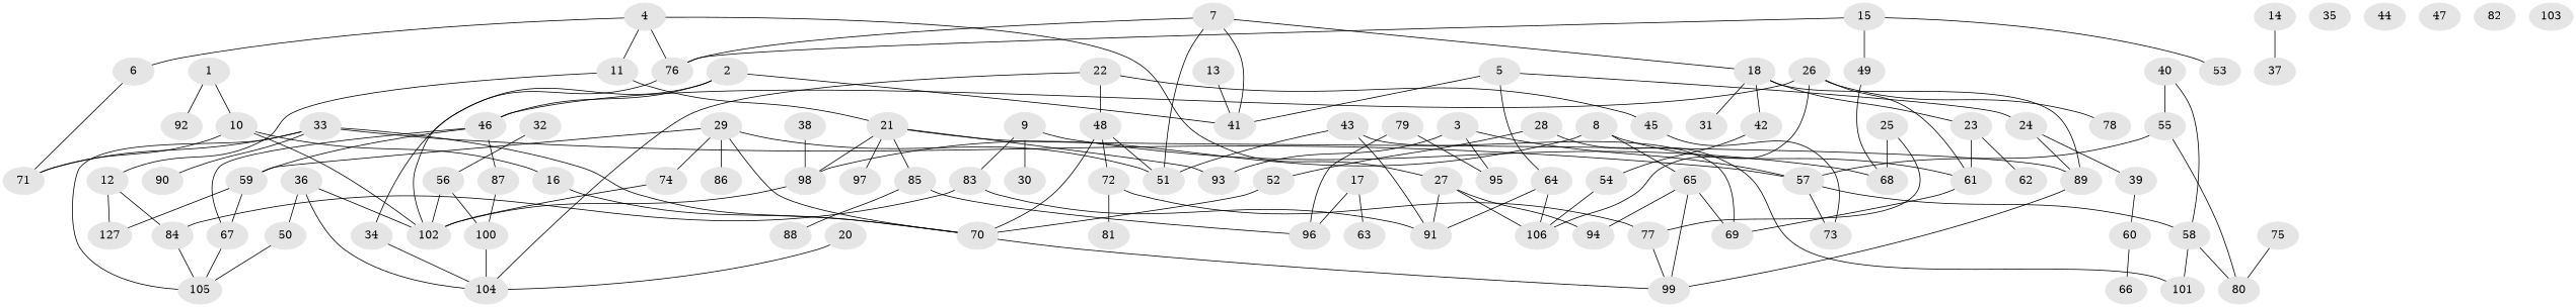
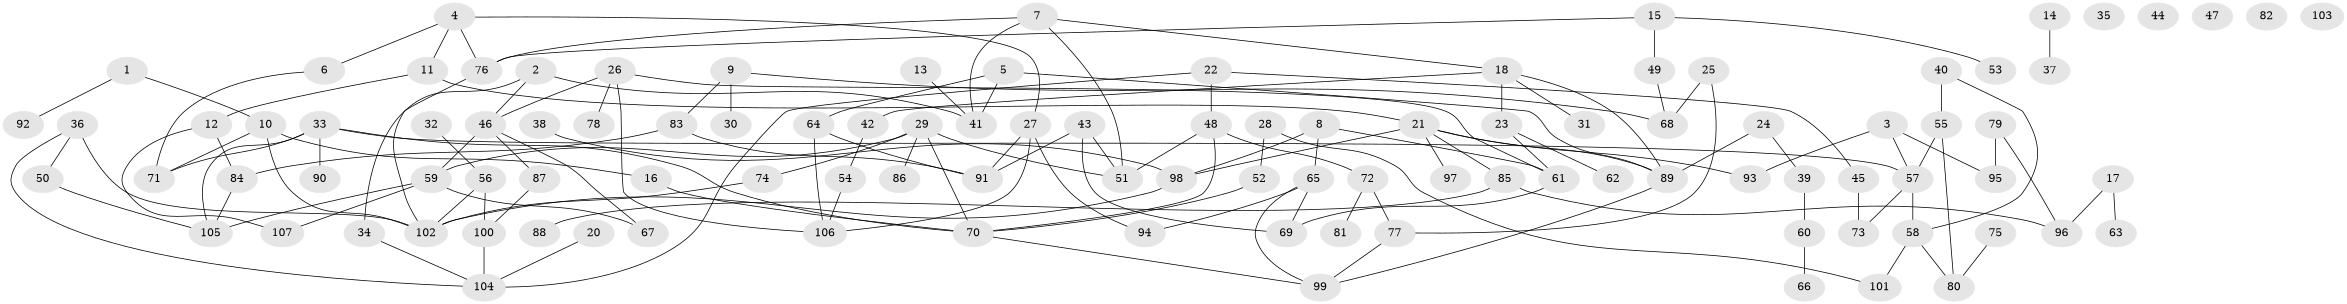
  graph {
    node [color=gray90 style=filled]
    1
    10
    92
    71
    16
    102
    2
    34
    41
    46
    104
    59
    67
    87
    3
    57
    93
    95
    58
    73
    4
    6
    11
    27
    76
    12
    21
    106
    91
    94
    5
    24
    64
    89
    39
    7
    18
    51
    23
    31
    42
    8
    61
    65
    98
    69
    99
    9
    30
    68
    83
    84
    70
-   107 [label=127]
+   107
    85
    97
    105
    13
    14
    37
    15
    49
    53
    17
    63
    96
    62
    54
    20
    88
    22
    45
    48
    72
    60
    25
    77
    26
    78
    28
    52
    101
    29
    74
    86
    32
    56
    100
    33
    90
    35
    36
    50
    38
    66
    40
    55
    80
    43
    44
    47
    81
    75
    79
    82
    103
    1 -- 10
    1 -- 92
    10 -- 71
    10 -- 16
    10 -- 102
    16 -- 70
    2 -- 34
    2 -- 41
    2 -- 46
    34 -- 104
    46 -- 59
    46 -- 67
    46 -- 87
    59 -- 67
    59 -- 107
-   67 -- 105
+   59 -- 105
    87 -- 100
    3 -- 57
    3 -- 93
    3 -- 95
    57 -- 58
    57 -- 73
    58 -- 101
    58 -- 80
    4 -- 6
    4 -- 11
    4 -- 27
    4 -- 76
    6 -- 71
    11 -- 12
    11 -- 21
    27 -- 106
    27 -- 91
    27 -- 94
    76 -- 102
    12 -- 84
    12 -- 107
    21 -- 93
    21 -- 89
    21 -- 98
    21 -- 85
    21 -- 97
    5 -- 41
-   5 -- 24
+   5 -- 89
    5 -- 64
    24 -- 89
    24 -- 39
    64 -- 106
    64 -- 91
    89 -- 99
    39 -- 60
    7 -- 41
    7 -- 76
    7 -- 18
    7 -- 51
    18 -- 89
    18 -- 23
    18 -- 31
    18 -- 42
    23 -- 61
    23 -- 62
    42 -- 54
    8 -- 61
    8 -- 65
    8 -- 98
    61 -- 69
    65 -- 94
    65 -- 69
    65 -- 99
    98 -- 102
    9 -- 30
    9 -- 68
    9 -- 83
    83 -- 91
    83 -- 84
    84 -- 105
    70 -- 99
    85 -- 96
    85 -- 88
    13 -- 41
    14 -- 37
    15 -- 76
    15 -- 49
    15 -- 53
    49 -- 68
    17 -- 63
    17 -- 96
    54 -- 106
    20 -- 104
    22 -- 104
    22 -- 45
    22 -- 48
    45 -- 73
    48 -- 51
    48 -- 70
    48 -- 72
    72 -- 77
    72 -- 81
    60 -- 66
    25 -- 68
    25 -- 77
    77 -- 99
    26 -- 46
    26 -- 106
    26 -- 61
    26 -- 78
    28 -- 52
    28 -- 101
    52 -- 70
    29 -- 59
    29 -- 51
    29 -- 70
    29 -- 74
    29 -- 86
    74 -- 102
    32 -- 56
    56 -- 102
    56 -- 100
    100 -- 104
    33 -- 71
    33 -- 57
    33 -- 70
    33 -- 105
    33 -- 90
    36 -- 102
    36 -- 104
    36 -- 50
    50 -- 105
    38 -- 98
    40 -- 58
    40 -- 55
    55 -- 57
    55 -- 80
    43 -- 91
    43 -- 51
    43 -- 69
    75 -- 80
    79 -- 95
    79 -- 96
  }
